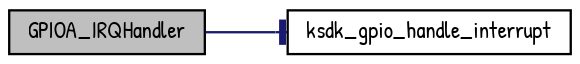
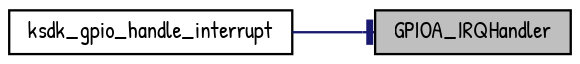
  digraph {
    rankdir=LR
    fontname="Patrick Hand"
    node [color=black fontname="Patrick Hand" fontsize=10 shape=record style=filled]
    n1 [fillcolor=grey75 fontcolor=black height=0.2 label=GPIOA_IRQHandler width=0.4]
    n2 [fillcolor=white height=0.2 label=ksdk_gpio_handle_interrupt width=0.4]
-   n1 -> n2 [color=midnightblue fontname="Patrick Hand" fontsize=10 labelfontname=Helvetica labelfontsize=10 style=solid arrowhead=tee]
+   n2 -> n1 [color=midnightblue fontname="Patrick Hand" fontsize=10 labelfontname=Helvetica labelfontsize=10 style=solid arrowhead=tee]
  }
